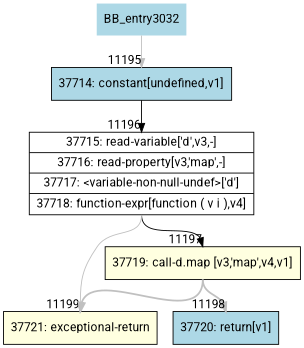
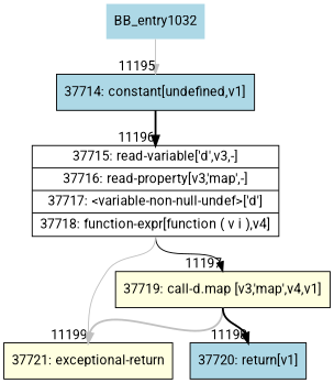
  digraph {
    fontname=Roboto
    rankdir=TD
    node [fillcolor=lightblue fontname=Roboto shape=record style=filled]
    edge [fontname=Roboto headport=n style=solid tailport=s]
-   BB_entry1032 [shape=none label=BB_entry3032]
+   BB_entry1032 [shape=none]
    n2 [label="{37714: constant[undefined,v1]}"]
    n3 [fillcolor=white label="{37715: read-variable['d',v3,-]|37716: read-property[v3,'map',-]|37717: \<variable-non-null-undef\>['d']|37718: function-expr[function ( v i ),v4]}"]
    n4 [fillcolor=lightyellow label="{37719: call-d.map [v3,'map',v4,v1]}"]
    n5 [fillcolor=lightyellow label="{37721: exceptional-return}"]
    n6 [label="{37720: return[v1]}"]
    BB_entry1032 -> n2 [color=gray headlabel="    11195"]
-   n2 -> n3 [headlabel="      11196"]
+   n2 -> n3 [headlabel="      11196" style=bold]
    n3 -> n4 [headlabel="      11197"]
    n3 -> n5 [color=gray headlabel="      11199"]
    n4 -> n5 [color=gray style=bold]
-   n4 -> n6 [headlabel="      11198" style=bold color=gray]
+   n4 -> n6 [headlabel="      11198" style=bold]
  }
